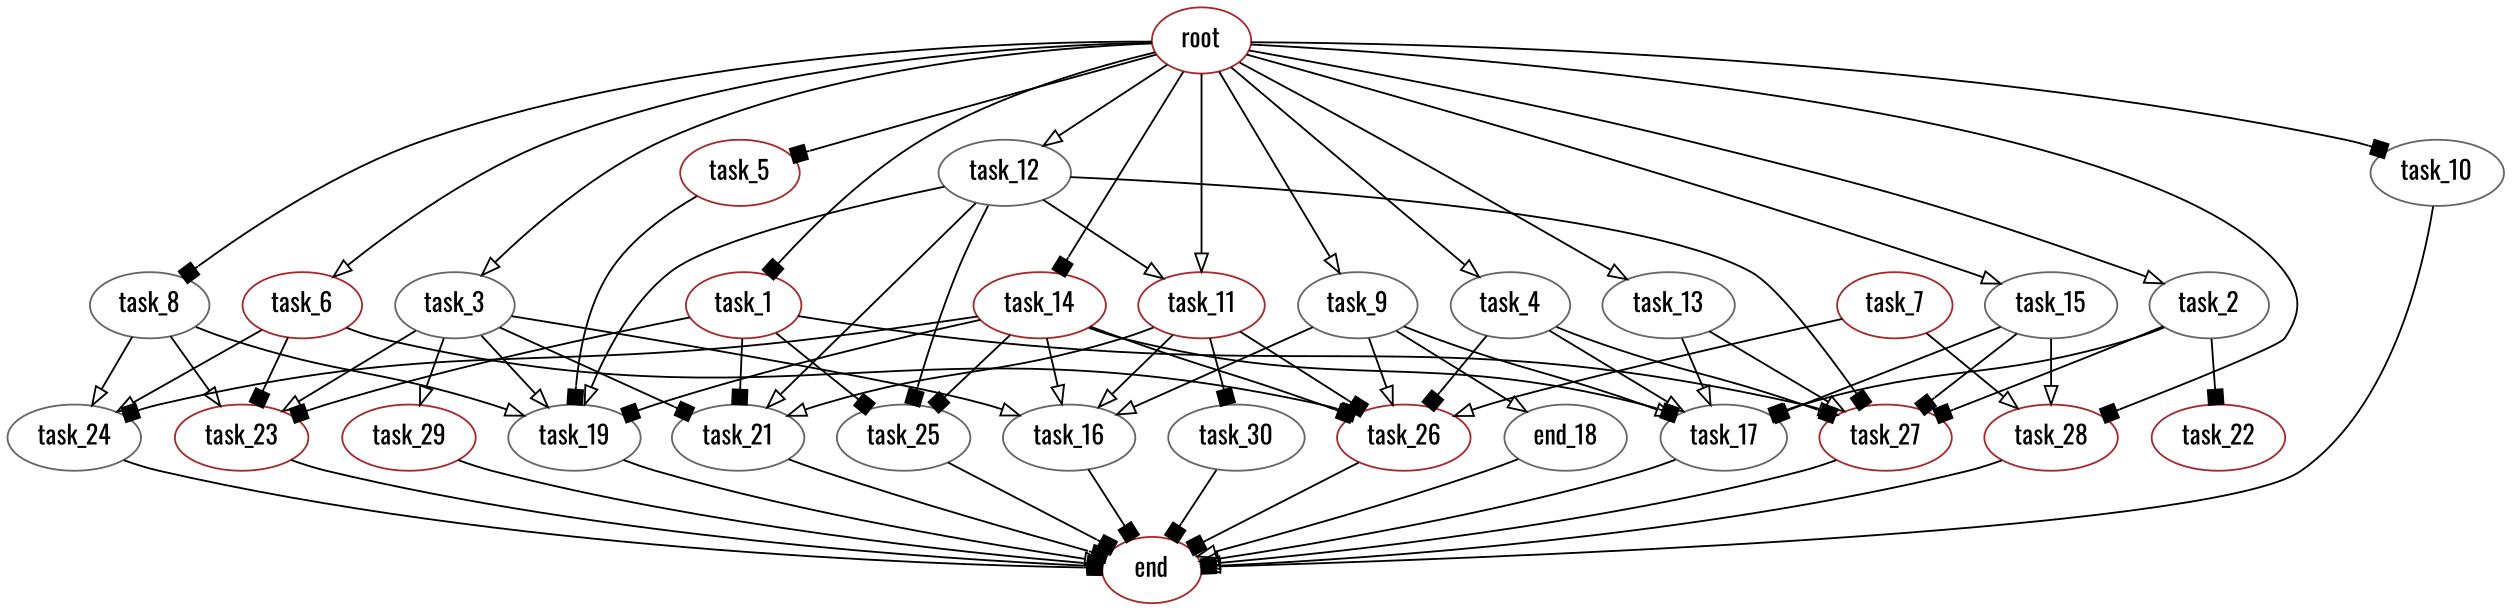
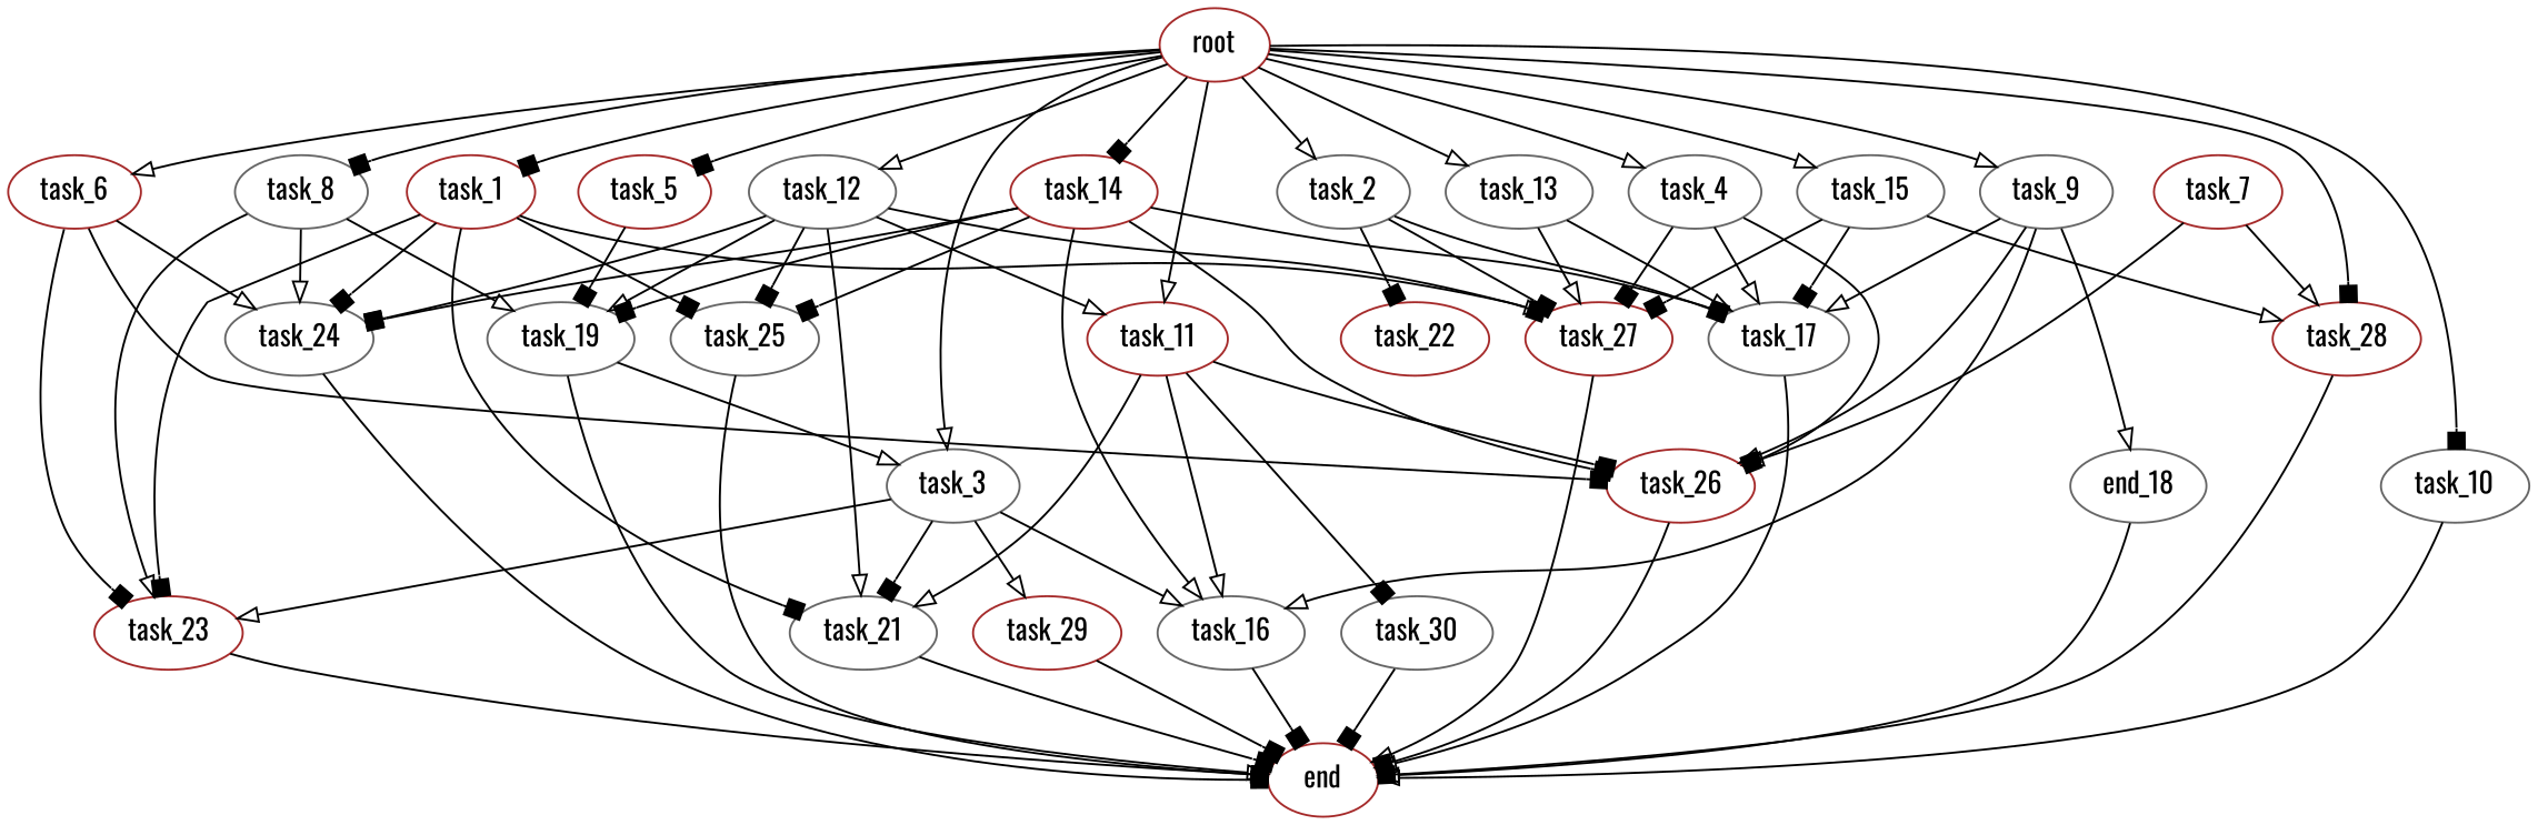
  digraph {
    fontname=Oswald
    node [color=gray40 fontname=Oswald]
    edge [arrowhead=box fontname=Oswald]
    root [color=brown]
    task_1 [color=brown]
    task_2
    task_3
    task_4
    task_5 [color=brown]
    task_6 [color=brown]
    task_8
    task_9
    task_10
    task_11 [color=brown]
    task_12
    task_13
    task_14 [color=brown]
    task_15
    task_28 [color=brown]
    task_21
    task_23 [color=brown]
    task_24
    task_25
    task_27 [color=brown]
    task_17
    task_22 [color=brown]
    task_16
    task_19
    task_29 [color=brown]
    task_26 [color=brown]
    task_7 [color=brown]
    n29 [label=end_18]
    end [color=brown]
    task_30
    root -> task_1
    root -> task_2 [arrowhead=onormal]
    root -> task_3 [arrowhead=onormal]
    root -> task_4 [arrowhead=onormal]
    root -> task_5
    root -> task_6 [arrowhead=onormal]
    root -> task_8
    root -> task_9 [arrowhead=onormal]
    root -> task_10
    root -> task_11 [arrowhead=onormal]
    root -> task_12 [arrowhead=onormal]
    root -> task_13 [arrowhead=onormal]
    root -> task_14
    root -> task_15 [arrowhead=onormal]
    root -> task_28
    task_1 -> task_21
    task_1 -> task_23
+   task_1 -> task_24
    task_1 -> task_25
    task_1 -> task_27 [arrowhead=onormal]
    task_2 -> task_27
    task_2 -> task_17
    task_2 -> task_22
    task_3 -> task_21
    task_3 -> task_23 [arrowhead=onormal]
    task_3 -> task_16 [arrowhead=onormal]
-   task_3 -> task_19 [arrowhead=onormal]
+   task_19 -> task_3 [arrowhead=onormal]
    task_3 -> task_29 [arrowhead=onormal]
    task_4 -> task_27
    task_4 -> task_17 [arrowhead=onormal]
    task_4 -> task_26
    task_5 -> task_19
    task_6 -> task_23
    task_6 -> task_24 [arrowhead=onormal]
    task_6 -> task_26
    task_8 -> task_23 [arrowhead=onormal]
    task_8 -> task_24 [arrowhead=onormal]
    task_8 -> task_19 [arrowhead=onormal]
    task_9 -> task_17 [arrowhead=onormal]
    task_9 -> task_16 [arrowhead=onormal]
    task_9 -> task_26 [arrowhead=onormal]
    task_9 -> n29 [arrowhead=onormal]
    task_10 -> end [arrowhead=onormal]
    task_11 -> task_21 [arrowhead=onormal]
    task_11 -> task_16 [arrowhead=onormal]
    task_11 -> task_26
    task_11 -> task_30
    task_12 -> task_11 [arrowhead=onormal]
    task_12 -> task_21 [arrowhead=onormal]
+   task_12 -> task_24
    task_12 -> task_25
    task_12 -> task_27
    task_12 -> task_19 [arrowhead=onormal]
    task_13 -> task_27 [arrowhead=onormal]
    task_13 -> task_17 [arrowhead=onormal]
    task_14 -> task_24
    task_14 -> task_25
    task_14 -> task_17
    task_14 -> task_16 [arrowhead=onormal]
    task_14 -> task_19
    task_14 -> task_26
    task_15 -> task_28 [arrowhead=onormal]
    task_15 -> task_27
    task_15 -> task_17
    task_28 -> end
    task_21 -> end
    task_23 -> end
    task_24 -> end
    task_25 -> end
    task_27 -> end [arrowhead=onormal]
    task_17 -> end [arrowhead=onormal]
    task_16 -> end
    task_19 -> end [arrowhead=onormal]
    task_29 -> end
    task_26 -> end
    task_7 -> task_28 [arrowhead=onormal]
    task_7 -> task_26 [arrowhead=onormal]
    n29 -> end [arrowhead=onormal]
    task_30 -> end
  }
